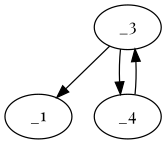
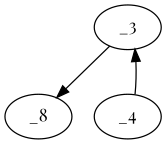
  digraph {
    fontname="Playfair Display"
    node [fontname="Playfair Display"]
    edge [fontname="Playfair Display"]
-   _1 [x=115.000000 y=134.000000]
+   _1 [x=115.000000 y=134.000000 label=_8]
    _3 [x=127.000000 y=148.000000]
    _4 [x=140.000000 y=160.000000]
    _3 -> _1 [angle=-2.279423 orient=-0.759257]
-   _3 -> _4 [angle=0.745419 orient=0.678280]
    _4 -> _3 [angle=-2.396173 orient=-0.678280]
  }
